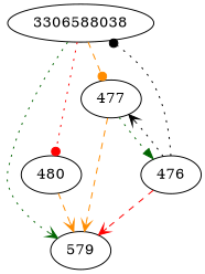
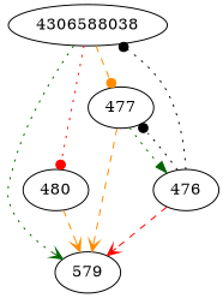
  strict digraph {
    edge [arrowhead=vee color=darkorange style=dotted]
    n1 [label=579]
    480
-   3306588038
+   3306588038 [label=4306588038]
    477
    476
    480 -> n1 [style=dashed]
    3306588038 -> n1 [color=darkgreen]
    3306588038 -> 480 [arrowhead=dot color=red]
    3306588038 -> 477 [arrowhead=dot style=dashed]
    477 -> n1 [style=dashed]
    477 -> 476 [arrowhead=normal color=darkgreen]
    476 -> n1 [color=red style=dashed]
    476 -> 3306588038 [arrowhead=dot color=black]
-   476 -> 477 [color=black]
+   476 -> 477 [arrowhead=dot color=black]
  }
